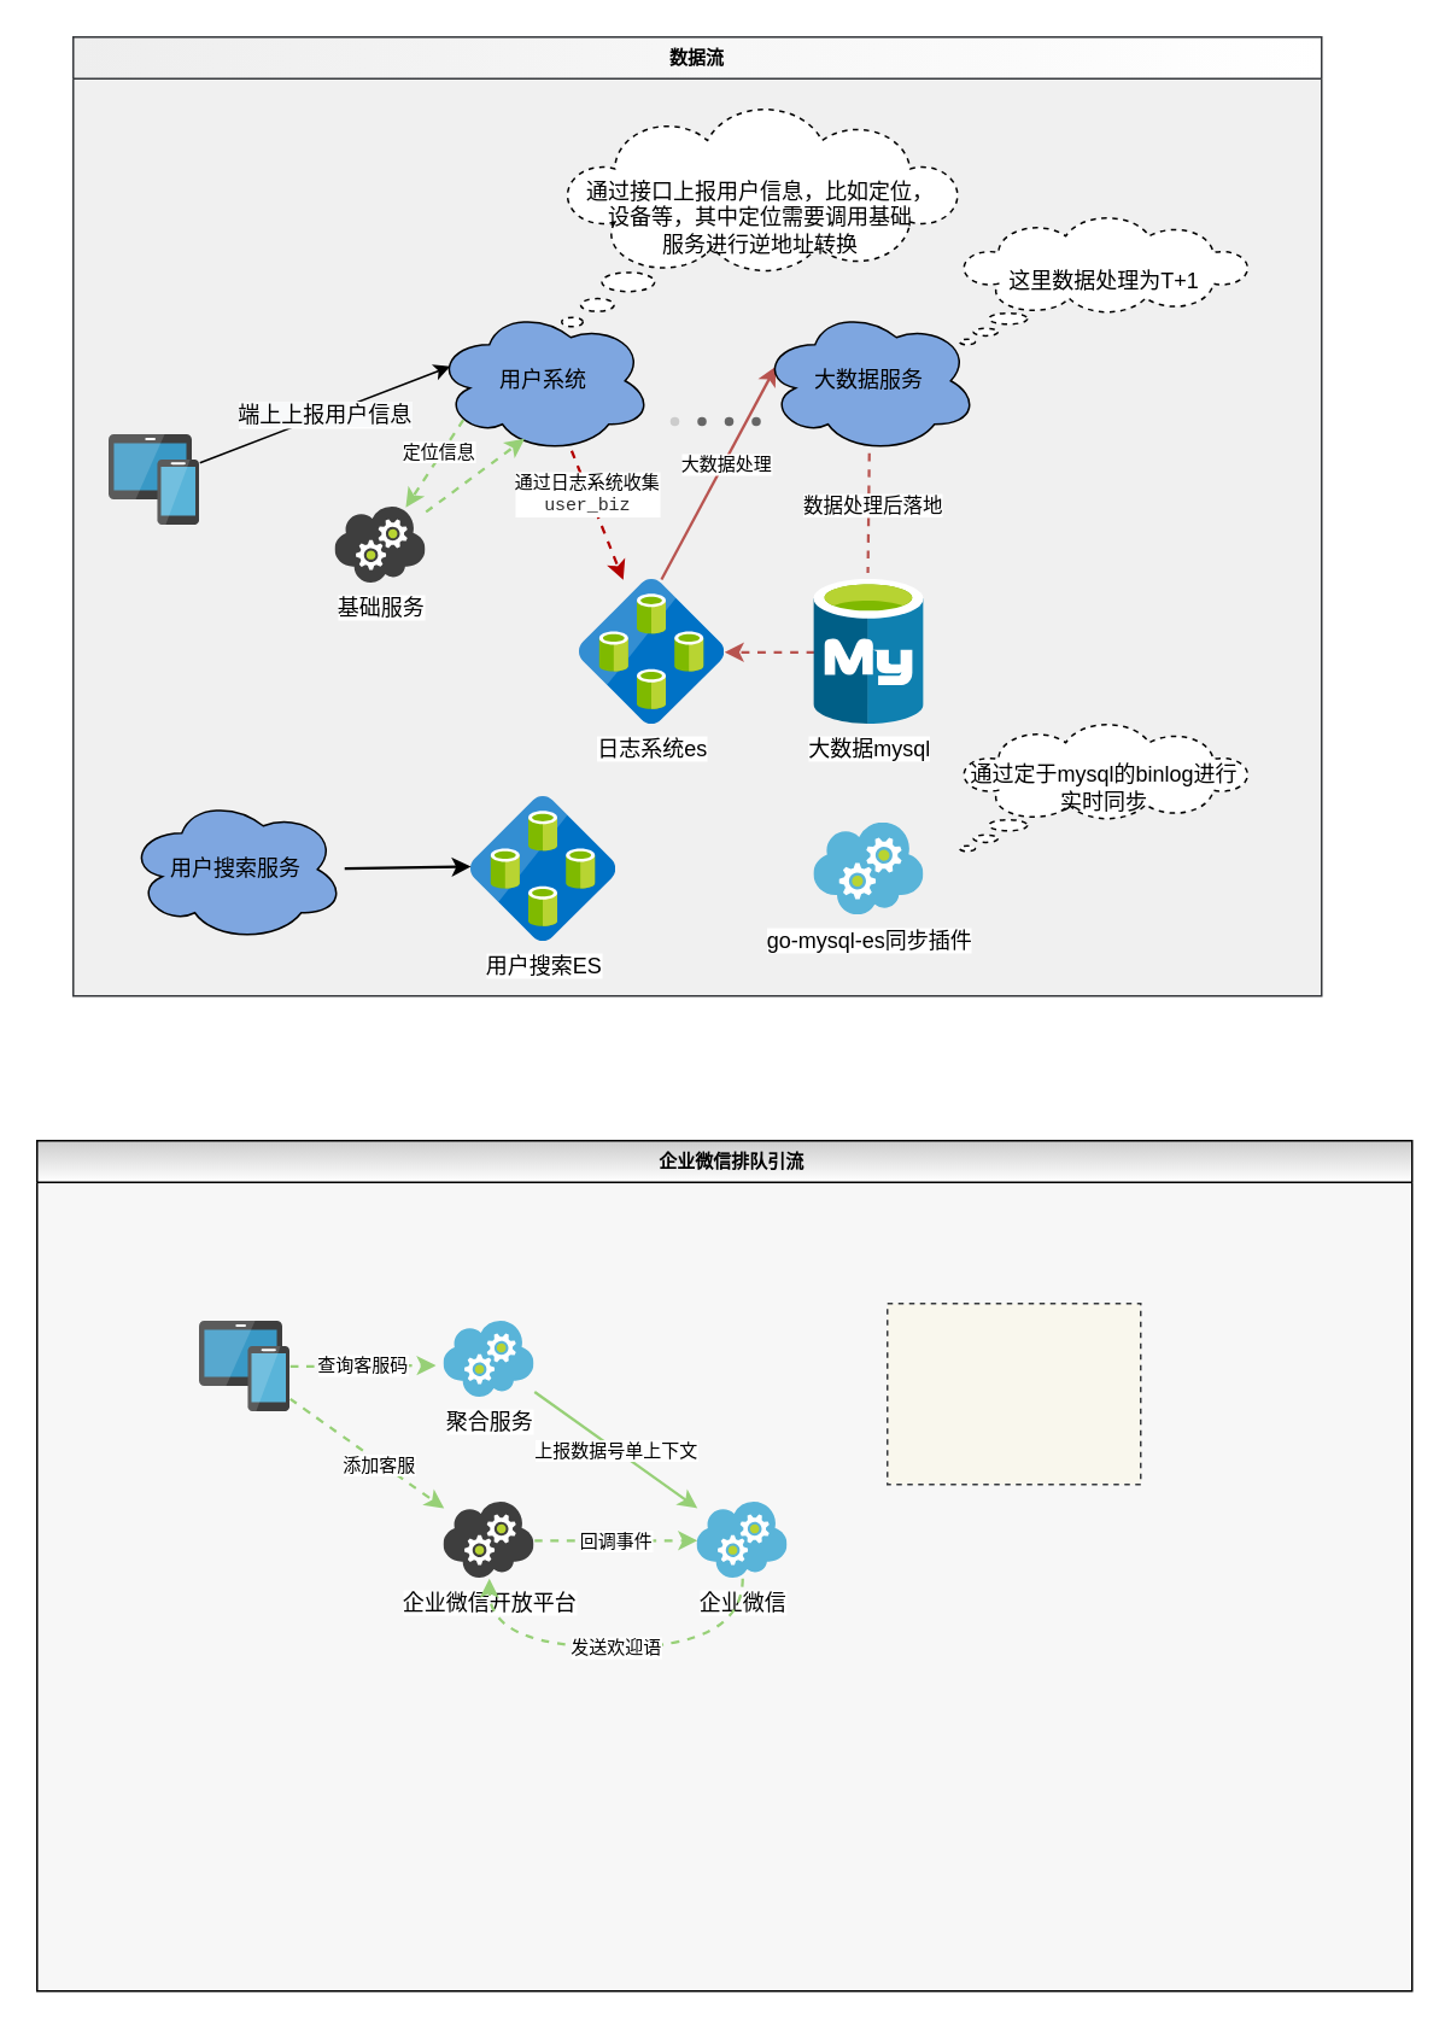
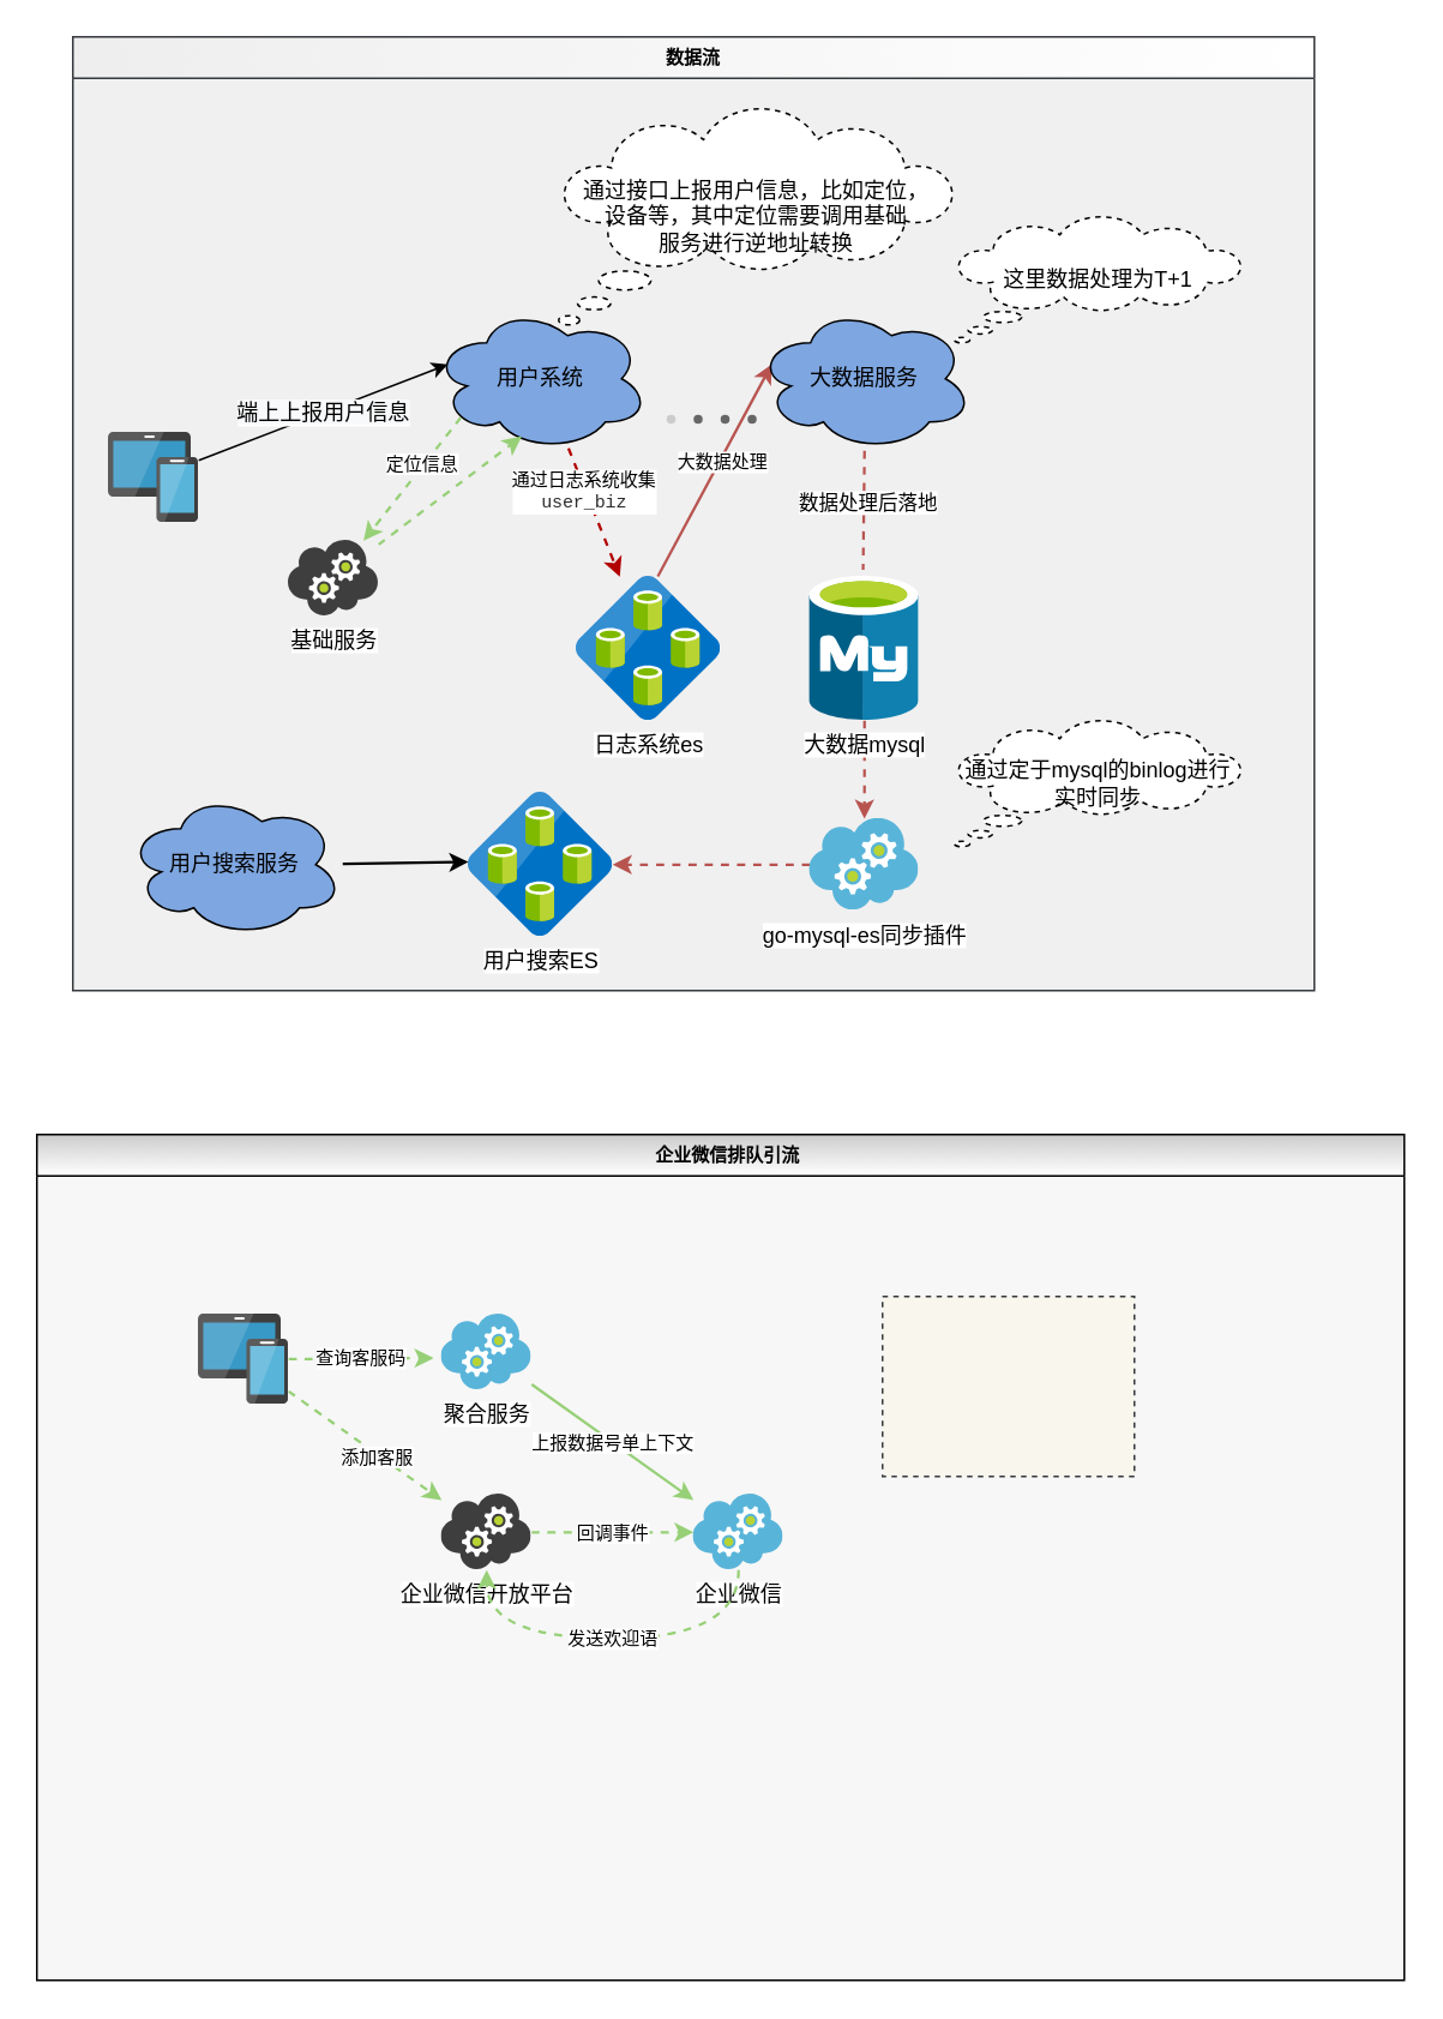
  <mxCell id="0" />
  <mxCell id="1" parent="0" />
  <mxCell id="2" value="数据流" style="swimlane;fontSize=10;fillColor=#eeeeee;swimlaneFillColor=#F0F0F0;strokeColor=#36393d;gradientColor=#ffffff;gradientDirection=east;rounded=0;" vertex="1" parent="1"><mxGeometry x="40" y="20" width="690" height="530" as="geometry"><mxRectangle x="160" y="160" width="80" height="23" as="alternateBounds" /></mxGeometry></mxCell>
  <mxCell id="3" style="edgeStyle=none;orthogonalLoop=1;jettySize=auto;html=1;strokeWidth=1.5;fontSize=8;rounded=0;noJump=0;fillColor=#e51400;strokeColor=#B20000;dashed=1;curved=1;" edge="1" parent="1" source="7" target="17"><mxGeometry relative="1" as="geometry"><mxPoint x="300" y="310" as="targetPoint" /></mxGeometry></mxCell>
  <mxCell id="4" value="通过日志系统收集&lt;br style=&quot;font-size: 10px;&quot;&gt;&lt;span style=&quot;color: rgb(45, 45, 45); font-family: &amp;quot;Roboto Mono&amp;quot;, Consolas, Menlo, Courier, monospace; font-size: 10px; letter-spacing: -0.07px; text-align: start;&quot;&gt;user_biz&lt;/span&gt;" style="edgeLabel;html=1;align=center;verticalAlign=middle;resizable=0;points=[];fontSize=10;rounded=0;" vertex="1" connectable="0" parent="3"><mxGeometry x="-0.35" y="-1" relative="1" as="geometry"><mxPoint as="offset" /></mxGeometry></mxCell>
  <mxCell id="5" style="edgeStyle=none;rounded=0;orthogonalLoop=1;jettySize=auto;html=1;exitX=0.13;exitY=0.77;exitDx=0;exitDy=0;exitPerimeter=0;shadow=0;fontSize=10;startFill=1;endFill=1;strokeColor=#97D077;strokeWidth=1.5;dashed=1;curved=1;" edge="1" parent="1" source="7" target="25"><mxGeometry relative="1" as="geometry" /></mxCell>
  <mxCell id="6" value="定位信息" style="edgeLabel;html=1;align=center;verticalAlign=middle;resizable=0;points=[];fontSize=10;rounded=0;" vertex="1" connectable="0" parent="5"><mxGeometry x="-0.251" y="-2" relative="1" as="geometry"><mxPoint as="offset" /></mxGeometry></mxCell>
  <mxCell id="7" value="用户系统" style="ellipse;shape=cloud;whiteSpace=wrap;html=1;fillColor=#7EA6E0;rounded=0;" vertex="1" parent="1"><mxGeometry x="240" y="170" width="120" height="80" as="geometry" /></mxCell>
  <mxCell id="8" value="&lt;span style=&quot;font-size: 12px; background-color: rgb(248, 249, 250);&quot;&gt;端上上报用户信息&lt;/span&gt;" style="rounded=0;orthogonalLoop=1;jettySize=auto;html=1;entryX=0.07;entryY=0.4;entryDx=0;entryDy=0;entryPerimeter=0;startFill=1;endFill=1;curved=1;" edge="1" parent="1" source="9" target="7"><mxGeometry relative="1" as="geometry" /></mxCell>
  <mxCell id="9" value="" style="aspect=fixed;html=1;points=[];align=center;image;fontSize=12;image=img/lib/mscae/Devices_Groups.svg;fillColor=#CCCCCC;rounded=0;" vertex="1" parent="1"><mxGeometry x="60" y="240" width="50" height="50" as="geometry" /></mxCell>
  <mxCell id="10" style="edgeStyle=none;rounded=0;orthogonalLoop=1;jettySize=auto;html=1;entryX=0.07;entryY=0.4;entryDx=0;entryDy=0;entryPerimeter=0;fillColor=#f8cecc;strokeColor=#b85450;dashed=0;strokeWidth=1.5;exitX=0.564;exitY=-0.002;exitDx=0;exitDy=0;exitPerimeter=0;curved=1;" edge="1" parent="1" source="17" target="14"><mxGeometry relative="1" as="geometry"><mxPoint x="330" y="315.421" as="sourcePoint" /></mxGeometry></mxCell>
  <mxCell id="11" value="大数据处理" style="edgeLabel;html=1;align=center;verticalAlign=middle;resizable=0;points=[];fontSize=10;rounded=0;" vertex="1" connectable="0" parent="10"><mxGeometry x="0.089" y="-1" relative="1" as="geometry"><mxPoint as="offset" /></mxGeometry></mxCell>
  <mxCell id="12" style="edgeStyle=none;rounded=0;orthogonalLoop=1;jettySize=auto;html=1;entryX=0.487;entryY=-0.047;entryDx=0;entryDy=0;entryPerimeter=0;strokeColor=#b85450;fillColor=#f8cecc;dashed=1;strokeWidth=1.5;curved=1;endArrow=none;" edge="1" parent="1" source="14" target="16"><mxGeometry relative="1" as="geometry"><mxPoint x="480" y="310" as="targetPoint" /></mxGeometry></mxCell>
  <mxCell id="13" value="数据处理后落地" style="edgeLabel;html=1;align=center;verticalAlign=middle;resizable=0;points=[];rounded=0;" vertex="1" connectable="0" parent="12"><mxGeometry x="-0.167" y="2" relative="1" as="geometry"><mxPoint as="offset" /></mxGeometry></mxCell>
  <mxCell id="14" value="大数据服务" style="ellipse;shape=cloud;whiteSpace=wrap;html=1;fillColor=#7EA6E0;rounded=0;" vertex="1" parent="1"><mxGeometry x="420" y="170" width="120" height="80" as="geometry" /></mxCell>
- <mxCell id="15" style="edgeStyle=none;rounded=0;orthogonalLoop=1;jettySize=auto;html=1;strokeColor=#b85450;fillColor=#f8cecc;dashed=1;strokeWidth=1.5;curved=1;" edge="1" parent="1" source="16" target="17"><mxGeometry relative="1" as="geometry" /></mxCell>
+ <mxCell id="15" style="edgeStyle=none;rounded=0;orthogonalLoop=1;jettySize=auto;html=1;strokeColor=#b85450;fillColor=#f8cecc;dashed=1;strokeWidth=1.5;curved=1;" edge="1" parent="1" source="16" target="20"><mxGeometry relative="1" as="geometry" /></mxCell>
  <mxCell id="16" value="大数据mysql" style="aspect=fixed;html=1;points=[];align=center;image;fontSize=12;image=img/lib/mscae/Azure_Database_for_MySQL_servers.svg;fillColor=#CCCCCC;rounded=0;" vertex="1" parent="1"><mxGeometry x="449.6" y="320" width="60.8" height="80" as="geometry" /></mxCell>
  <mxCell id="17" value="日志系统es" style="aspect=fixed;html=1;points=[];align=center;image;fontSize=12;image=img/lib/mscae/Elastic_Database_Pools.svg;fillColor=#CCCCCC;rounded=0;" vertex="1" parent="1"><mxGeometry x="320" y="320" width="80" height="80" as="geometry" /></mxCell>
  <mxCell id="18" value="用户搜索ES" style="aspect=fixed;html=1;points=[];align=center;image;fontSize=12;image=img/lib/mscae/Elastic_Database_Pools.svg;fillColor=#CCCCCC;rounded=0;" vertex="1" parent="1"><mxGeometry x="260" y="440" width="80" height="80" as="geometry" /></mxCell>
+ <mxCell id="19" style="edgeStyle=none;rounded=0;orthogonalLoop=1;jettySize=auto;html=1;strokeColor=#b85450;fillColor=#f8cecc;dashed=1;strokeWidth=1.5;curved=1;" edge="1" parent="1" source="20" target="18"><mxGeometry relative="1" as="geometry" /></mxCell>
  <mxCell id="20" value="go-mysql-es同步插件" style="aspect=fixed;html=1;points=[];align=center;image;fontSize=12;image=img/lib/mscae/Cloud_Services_Classic.svg;fillColor=#CCCCCC;rounded=0;" vertex="1" parent="1"><mxGeometry x="449.6" y="454.5" width="60.71" height="51" as="geometry" /></mxCell>
  <mxCell id="21" style="edgeStyle=none;rounded=0;orthogonalLoop=1;jettySize=auto;html=1;entryX=-0.002;entryY=0.482;entryDx=0;entryDy=0;entryPerimeter=0;shadow=0;fontSize=10;startFill=1;endFill=1;strokeWidth=1.5;curved=1;" edge="1" parent="1" source="22" target="18"><mxGeometry relative="1" as="geometry" /></mxCell>
  <mxCell id="22" value="用户搜索服务" style="ellipse;shape=cloud;whiteSpace=wrap;html=1;fillColor=#7EA6E0;rounded=0;" vertex="1" parent="1"><mxGeometry x="70" y="440" width="120" height="80" as="geometry" /></mxCell>
  <mxCell id="23" value="通过定于mysql的binlog进行实时同步" style="whiteSpace=wrap;html=1;shape=mxgraph.basic.cloud_callout;dashed=1;rounded=0;" vertex="1" parent="1"><mxGeometry x="530" y="400" width="160" height="70" as="geometry" /></mxCell>
  <mxCell id="24" style="edgeStyle=none;rounded=0;orthogonalLoop=1;jettySize=auto;html=1;entryX=0.412;entryY=0.901;entryDx=0;entryDy=0;entryPerimeter=0;shadow=0;fontSize=10;startFill=1;endFill=1;strokeColor=#97D077;strokeWidth=1.5;dashed=1;curved=1;" edge="1" parent="1" source="25" target="7"><mxGeometry relative="1" as="geometry" /></mxCell>
- <mxCell id="25" value="基础服务" style="aspect=fixed;html=1;points=[];align=center;image;fontSize=12;image=img/lib/mscae/Cloud_Service.svg;fillColor=#7EA6E0;rounded=0;" vertex="1" parent="1"><mxGeometry x="185" y="280" width="50" height="42" as="geometry" /></mxCell>
+ <mxCell id="25" value="基础服务" style="aspect=fixed;html=1;points=[];align=center;image;fontSize=12;image=img/lib/mscae/Cloud_Service.svg;fillColor=#7EA6E0;rounded=0;" vertex="1" parent="1"><mxGeometry x="160" y="300" width="50" height="42" as="geometry" /></mxCell>
  <mxCell id="26" value="这里数据处理为T+1" style="whiteSpace=wrap;html=1;shape=mxgraph.basic.cloud_callout;dashed=1;rounded=0;" vertex="1" parent="1"><mxGeometry x="530" y="120" width="160" height="70" as="geometry" /></mxCell>
  <mxCell id="27" value="通过接口上报用户信息，比如定位，&lt;br&gt;设备等，其中定位需要调用基础&lt;br&gt;服务进行逆地址转换" style="whiteSpace=wrap;html=1;shape=mxgraph.basic.cloud_callout;fillColor=#FFFFFF;dashed=1;rounded=0;" vertex="1" parent="1"><mxGeometry x="310" y="60" width="220" height="120" as="geometry" /></mxCell>
  <mxCell id="28" value="" style="verticalLabelPosition=bottom;verticalAlign=top;html=1;shadow=0;dashed=0;strokeWidth=1;shape=mxgraph.ios.iPageControl;fillColor=#666666;strokeColor=#cccccc;fontSize=10;rounded=0;" vertex="1" parent="1"><mxGeometry x="370" y="230" width="50" height="5" as="geometry" /></mxCell>
  <mxCell id="29" value="" style="group;rounded=0;" vertex="1" connectable="0" parent="1"><mxGeometry x="20" y="630" width="760" height="470" as="geometry" /></mxCell>
  <mxCell id="30" value="   企业微信排队引流" style="swimlane;fontSize=10;fillColor=#CCCCCC;gradientColor=#ffffff;gradientDirection=south;swimlaneFillColor=#F7F7F7;rounded=0;shadow=0;container=1;" vertex="1" parent="29"><mxGeometry width="760" height="470" as="geometry"><mxRectangle width="80" height="23" as="alternateBounds" /></mxGeometry></mxCell>
  <mxCell id="31" value="聚合服务" style="aspect=fixed;html=1;points=[];align=center;image;fontSize=12;image=img/lib/mscae/Cloud_Services_Classic.svg;fillColor=#CCCCCC;gradientColor=#ffffff;gradientDirection=south;rounded=0;" vertex="1" parent="30"><mxGeometry x="225" y="100" width="50" height="42" as="geometry" /></mxCell>
  <mxCell id="32" value="" style="text;html=1;strokeColor=#36393d;fillColor=#f9f7ed;align=left;verticalAlign=middle;whiteSpace=wrap;rounded=0;shadow=0;glass=0;labelBackgroundColor=none;labelBorderColor=none;fontSize=10;dashed=1;" vertex="1" parent="30"><mxGeometry x="470" y="90" width="140" height="100" as="geometry" /></mxCell>
  <mxCell id="33" value="" style="aspect=fixed;html=1;points=[];align=center;image;fontSize=12;image=img/lib/mscae/Devices_Groups.svg;fillColor=#CCCCCC;gradientColor=#ffffff;gradientDirection=south;container=0;rounded=0;" vertex="1" parent="29"><mxGeometry x="90" y="100" width="50" height="50" as="geometry" /></mxCell>
  <mxCell id="34" value="企业微信" style="aspect=fixed;html=1;points=[];align=center;image;fontSize=12;image=img/lib/mscae/Cloud_Services_Classic.svg;fillColor=#CCCCCC;gradientColor=#ffffff;gradientDirection=south;rounded=0;" vertex="1" parent="29"><mxGeometry x="365" y="200" width="50" height="42" as="geometry" /></mxCell>
  <mxCell id="35" value="企业微信开放平台" style="aspect=fixed;html=1;points=[];align=center;image;fontSize=12;image=img/lib/mscae/Cloud_Service.svg;fillColor=#CCCCCC;gradientColor=#ffffff;gradientDirection=south;rounded=0;" vertex="1" parent="29"><mxGeometry x="225" y="200" width="50" height="42" as="geometry" /></mxCell>
  <mxCell id="36" value="回调事件" style="edgeStyle=none;rounded=0;orthogonalLoop=1;jettySize=auto;html=1;shadow=0;dashed=1;fontSize=10;startFill=1;endFill=1;strokeColor=#97D077;strokeWidth=1.5;curved=1;" edge="1" parent="29" source="35" target="34"><mxGeometry relative="1" as="geometry" /></mxCell>
  <mxCell id="37" style="edgeStyle=none;rounded=0;orthogonalLoop=1;jettySize=auto;html=1;shadow=0;dashed=1;fontSize=10;startFill=1;endFill=1;strokeColor=#97D077;strokeWidth=1.5;curved=1;" edge="1" parent="29" source="33" target="35"><mxGeometry relative="1" as="geometry" /></mxCell>
  <mxCell id="38" value="添加客服" style="edgeLabel;html=1;align=center;verticalAlign=middle;resizable=0;points=[];fontSize=10;rounded=0;" vertex="1" connectable="0" parent="37"><mxGeometry x="0.157" y="-1" relative="1" as="geometry"><mxPoint as="offset" /></mxGeometry></mxCell>
  <mxCell id="39" value="发送欢迎语" style="edgeStyle=orthogonalEdgeStyle;rounded=0;orthogonalLoop=1;jettySize=auto;html=1;shadow=0;dashed=1;fontSize=10;startFill=1;endFill=1;strokeColor=#97D077;strokeWidth=1.5;curved=1;" edge="1" parent="29" source="34" target="35"><mxGeometry relative="1" as="geometry"><mxPoint x="335" y="280" as="targetPoint" /><Array as="points"><mxPoint x="390" y="280" /><mxPoint x="250" y="280" /></Array></mxGeometry></mxCell>
  <mxCell id="40" style="edgeStyle=none;rounded=0;orthogonalLoop=1;jettySize=auto;html=1;entryX=-0.09;entryY=0.577;entryDx=0;entryDy=0;entryPerimeter=0;shadow=0;dashed=1;fontSize=10;startFill=1;endFill=1;strokeColor=#97D077;strokeWidth=1.5;curved=1;" edge="1" parent="29" source="33" target="31"><mxGeometry relative="1" as="geometry" /></mxCell>
  <mxCell id="41" value="查询客服码" style="edgeLabel;html=1;align=center;verticalAlign=middle;resizable=0;points=[];fontSize=10;rounded=0;" vertex="1" connectable="0" parent="40"><mxGeometry x="-0.004" y="1" relative="1" as="geometry"><mxPoint as="offset" /></mxGeometry></mxCell>
  <mxCell id="42" value="上报数据号单上下文" style="edgeStyle=none;curved=1;orthogonalLoop=1;jettySize=auto;html=1;shadow=0;fontSize=10;startArrow=none;startFill=0;endFill=1;strokeColor=#97D077;strokeWidth=1.5;elbow=vertical;" edge="1" parent="29" source="31" target="34"><mxGeometry relative="1" as="geometry" /></mxCell>
